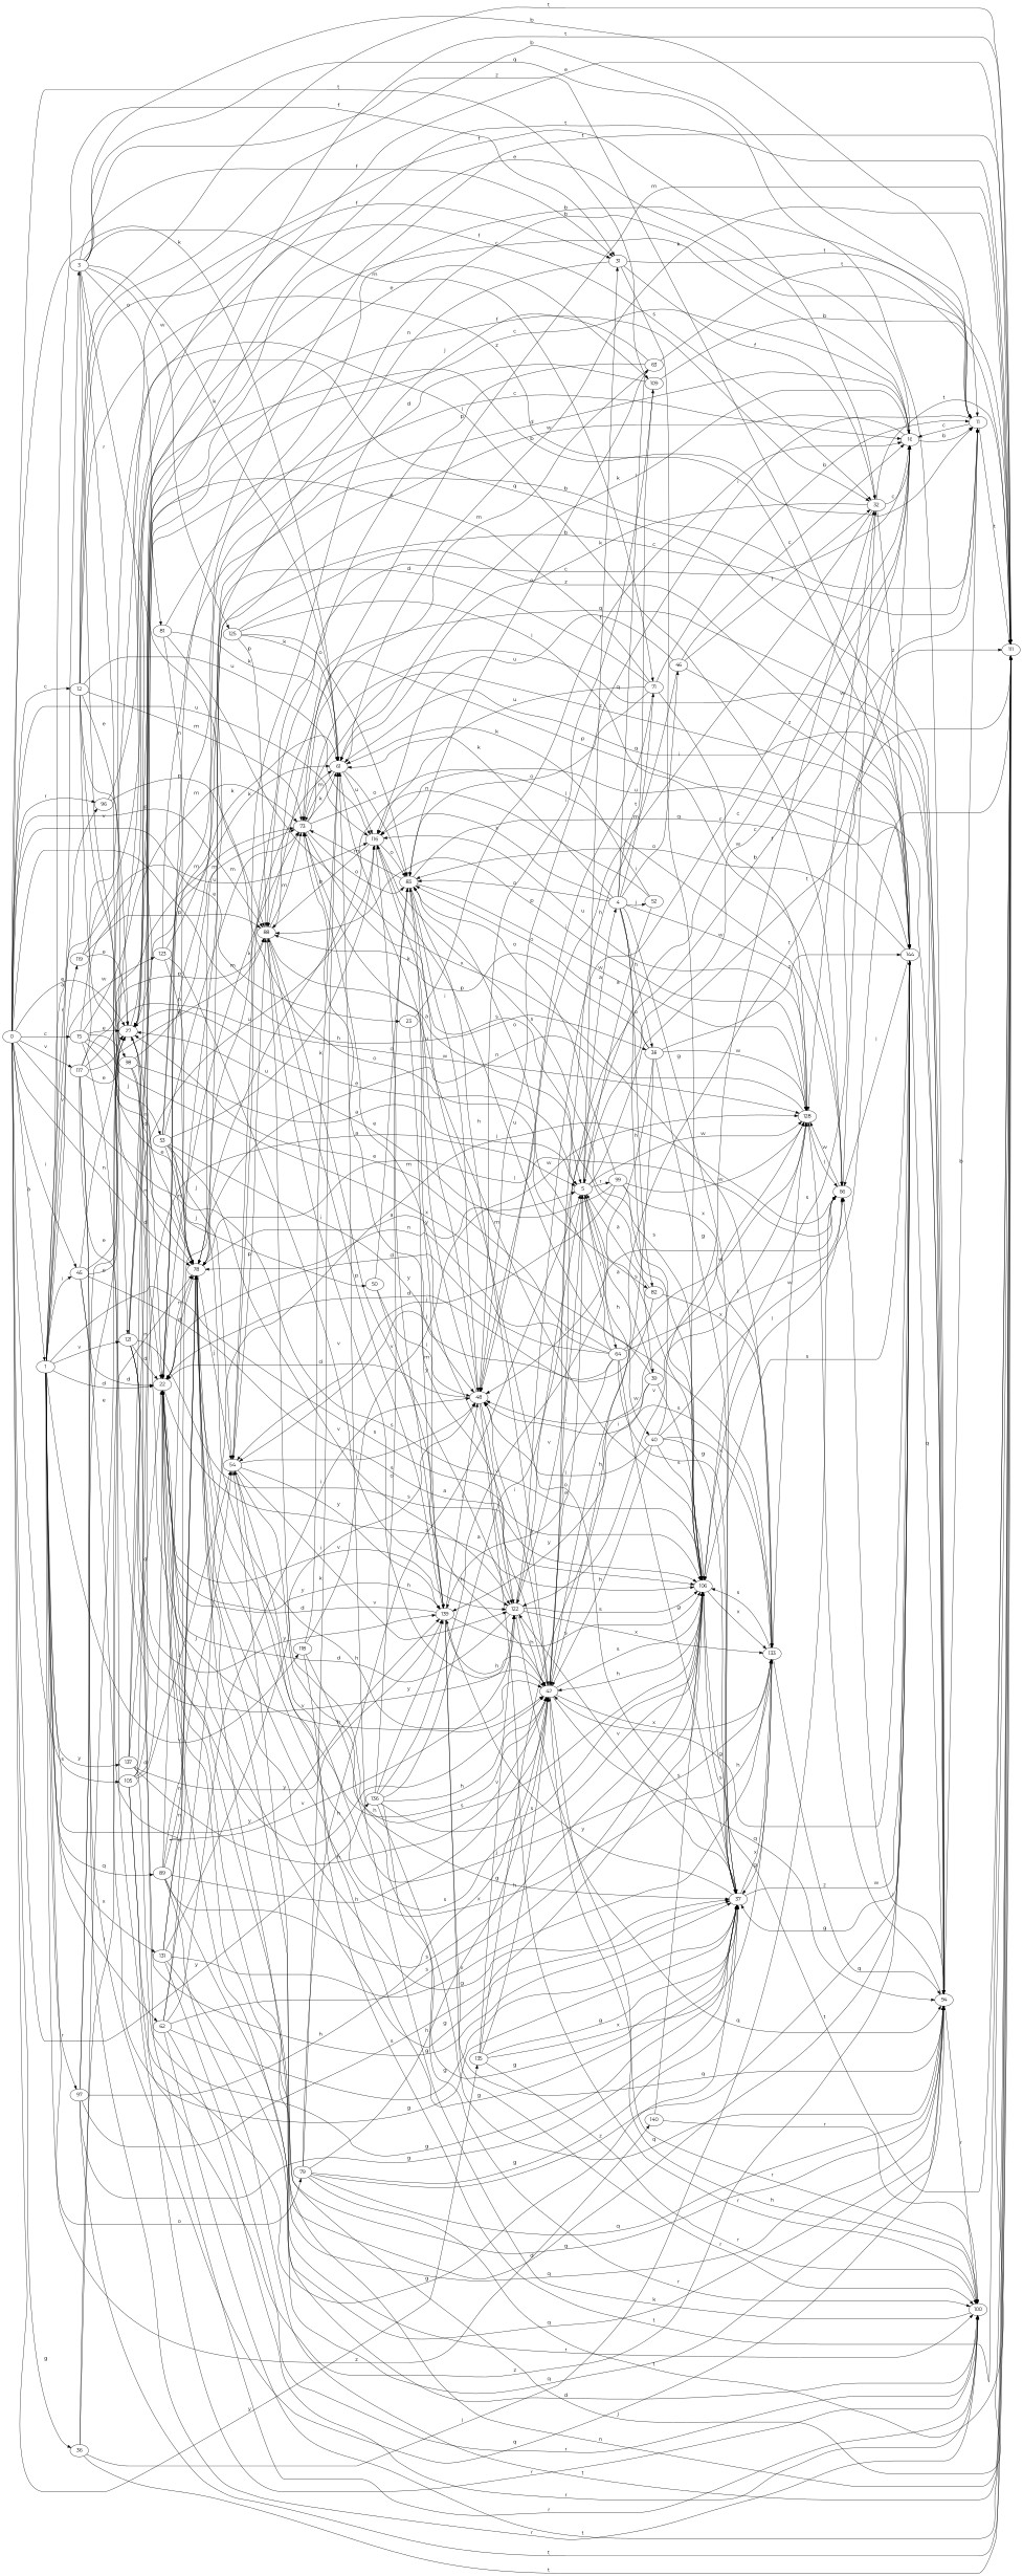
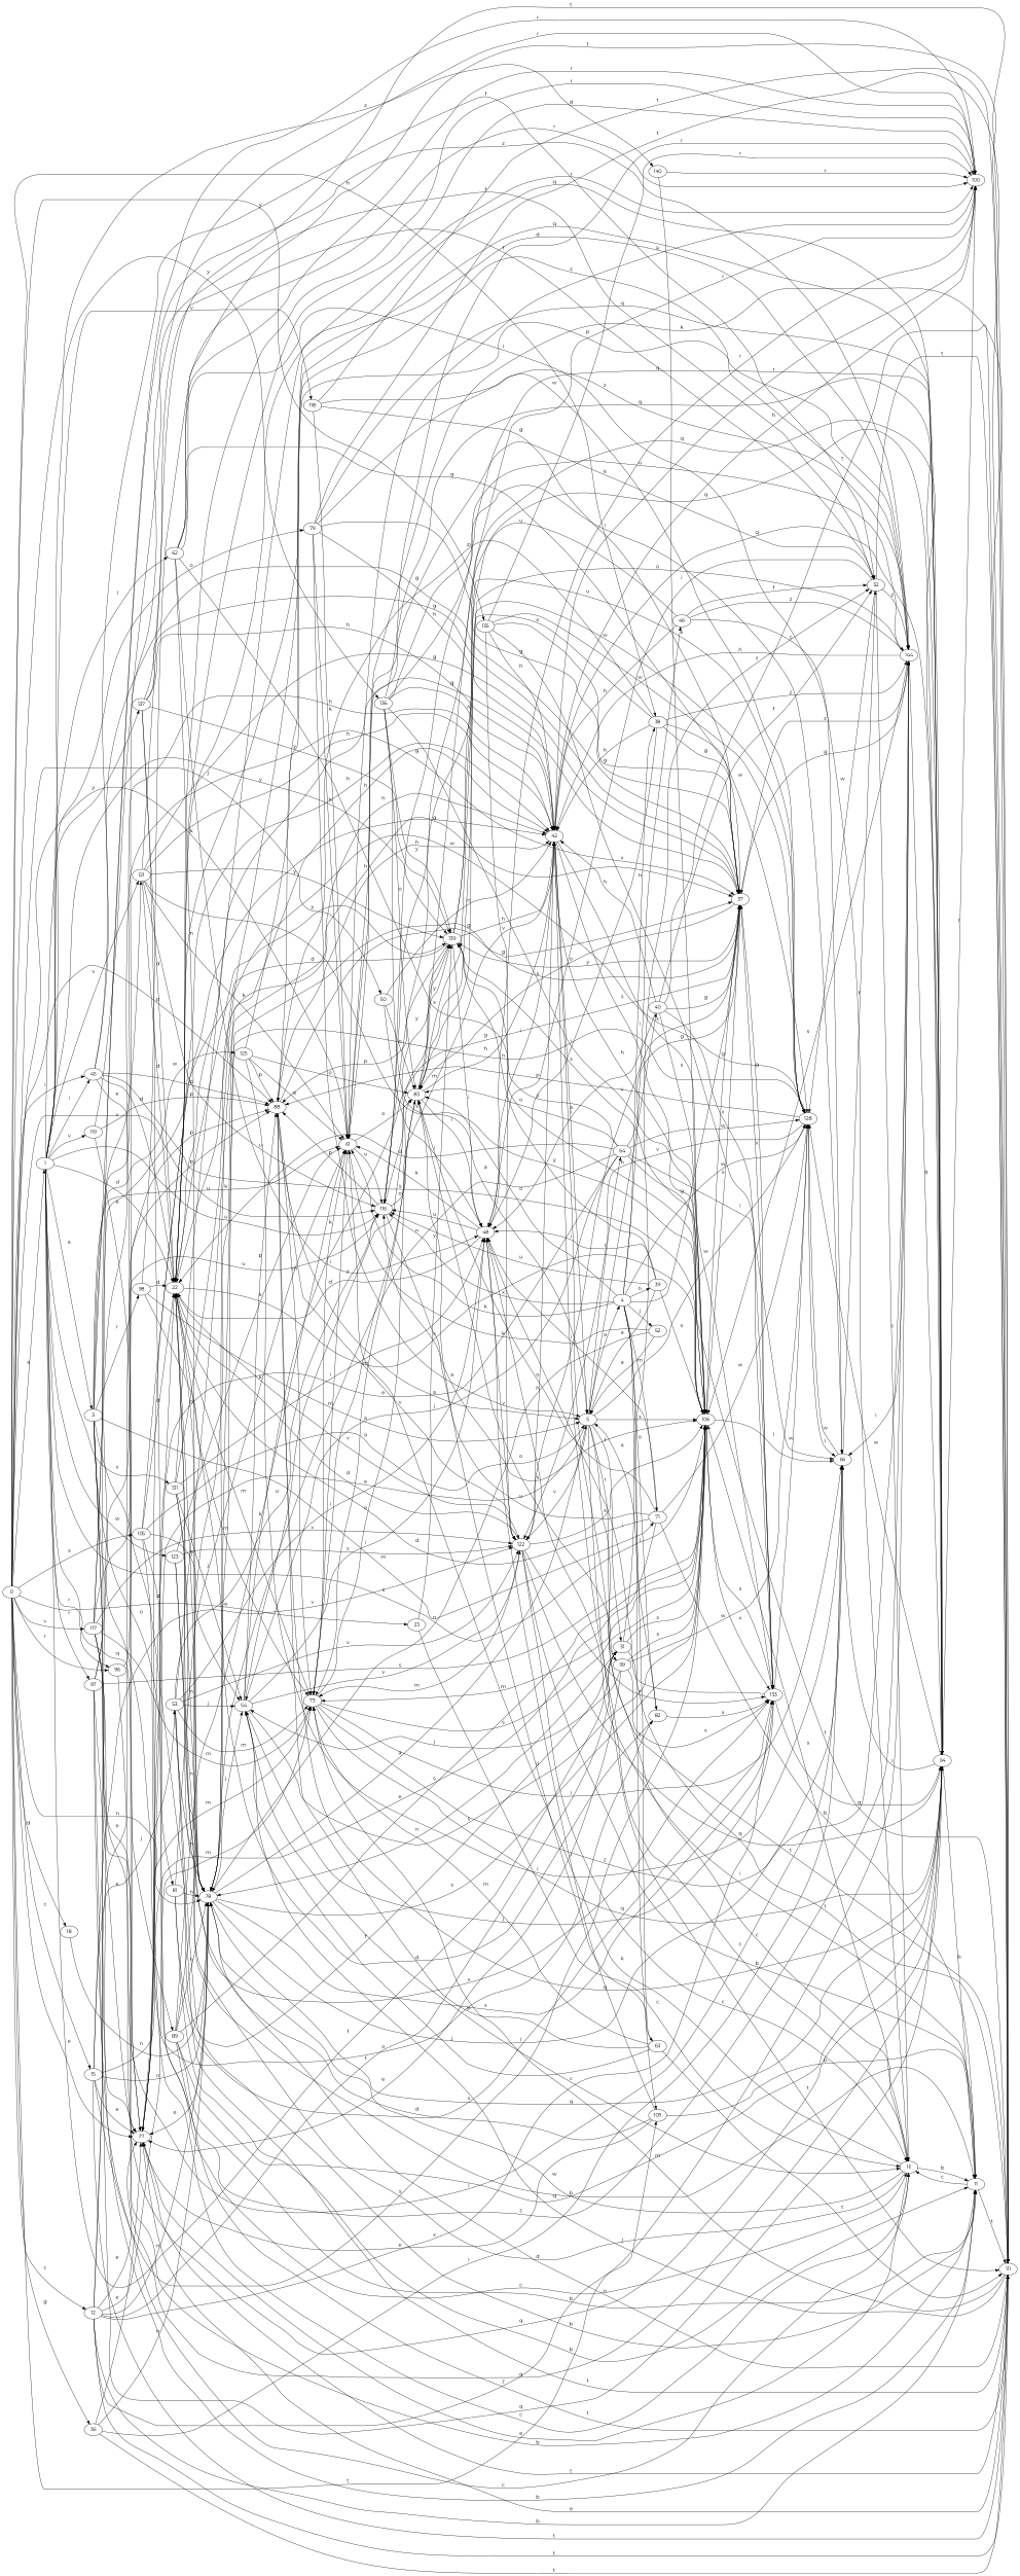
  strict digraph {
    fontname=Montserrat
    rankdir=LR
    node [fontname=Montserrat]
    edge [fontname=Montserrat]
    0
    1
    12
    15
+   18
    23
    27
    36
    38
    45
    50
    61
    78
    88
    96
    105
    109
    116
    117
    135
    136
    3
    22
    31
    62
    79
    89
    97
    106
    118
    119
    121
    123
    131
    137
    139
    140
    11
    144
    111
    73
    100
    133
    94
    122
    53
    16
    42
    66
    37
    83
    128
    48
    32
    5
    54
    71
    81
    82
    98
    125
    4
    39
    46
    52
    63
    40
    64
    99
    0 -> 1 [label=a]
    0 -> 12 [label=c]
    0 -> 15 [label=c]
+   0 -> 18 [label=d]
    0 -> 23 [label=e]
    0 -> 27 [label=e]
    0 -> 36 [label=g]
    0 -> 38 [label=h]
    0 -> 45 [label=i]
    0 -> 50 [label=j]
    0 -> 61 [label=k]
    0 -> 78 [label=n]
    0 -> 88 [label=p]
    0 -> 96 [label=r]
    0 -> 105 [label=s]
    0 -> 109 [label=t]
    0 -> 116 [label=u]
    0 -> 117 [label=v]
    0 -> 135 [label=y]
    0 -> 136 [label=y]
    1 -> 45 [label=i]
    1 -> 96 [label=r]
    1 -> 116 [label=u]
    1 -> 3 [label=a]
    1 -> 22 [label=d]
    1 -> 31 [label=f]
    1 -> 62 [label=l]
    1 -> 79 [label=o]
    1 -> 89 [label=q]
    1 -> 97 [label=r]
    1 -> 106 [label=s]
    1 -> 118 [label=v]
    1 -> 119 [label=v]
    1 -> 121 [label=v]
    1 -> 123 [label=w]
    1 -> 131 [label=x]
    1 -> 137 [label=y]
    1 -> 139 [label=y]
    1 -> 140 [label=z]
    12 -> 27 [label=e]
    12 -> 78 [label=n]
    12 -> 116 [label=u]
    12 -> 31 [label=f]
    12 -> 11 [label=b]
    12 -> 144 [label=z]
    12 -> 111 [label=t]
    12 -> 73 [label=m]
    12 -> 100 [label=r]
    12 -> 133 [label=x]
    15 -> 27 [label=e]
    15 -> 78 [label=n]
    15 -> 106 [label=s]
    15 -> 73 [label=m]
    15 -> 94 [label=q]
    15 -> 122 [label=v]
    15 -> 53 [label=j]
+   18 -> 78 [label=n]
    23 -> 139 [label=y]
    23 -> 16 [label=c]
    27 -> 22 [label=d]
    27 -> 111 [label=t]
    27 -> 42 [label=h]
    36 -> 27 [label=e]
    36 -> 78 [label=n]
    36 -> 111 [label=t]
    36 -> 66 [label=l]
    38 -> 88 [label=p]
    38 -> 144 [label=z]
    38 -> 42 [label=h]
    38 -> 37 [label=g]
    38 -> 83 [label=o]
    38 -> 128 [label=w]
    38 -> 48 [label=i]
    45 -> 27 [label=e]
    45 -> 88 [label=p]
    45 -> 22 [label=d]
    45 -> 106 [label=s]
    45 -> 37 [label=g]
    45 -> 32 [label=f]
    50 -> 42 [label=h]
    50 -> 83 [label=o]
    50 -> 48 [label=i]
    61 -> 116 [label=u]
    61 -> 73 [label=m]
    61 -> 94 [label=q]
    61 -> 83 [label=o]
    78 -> 27 [label=e]
    78 -> 22 [label=d]
    78 -> 106 [label=s]
    78 -> 133 [label=x]
    78 -> 94 [label=q]
    78 -> 42 [label=h]
    78 -> 66 [label=l]
    78 -> 37 [label=g]
    78 -> 5 [label=a]
    78 -> 54 [label=j]
    88 -> 73 [label=m]
    88 -> 94 [label=q]
    88 -> 122 [label=v]
    88 -> 42 [label=h]
    88 -> 37 [label=g]
    88 -> 5 [label=a]
    96 -> 88 [label=p]
    96 -> 66 [label=l]
    105 -> 22 [label=d]
    105 -> 144 [label=z]
    105 -> 16 [label=c]
    105 -> 37 [label=g]
    105 -> 5 [label=a]
    105 -> 54 [label=j]
    109 -> 27 [label=e]
    109 -> 22 [label=d]
    109 -> 11 [label=b]
    109 -> 48 [label=i]
    116 -> 88 [label=p]
    116 -> 106 [label=s]
    116 -> 139 [label=y]
    116 -> 83 [label=o]
    117 -> 27 [label=e]
    117 -> 88 [label=p]
    117 -> 11 [label=b]
    117 -> 73 [label=m]
    117 -> 100 [label=r]
    117 -> 94 [label=q]
    117 -> 122 [label=v]
    117 -> 128 [label=w]
    135 -> 100 [label=r]
    135 -> 133 [label=x]
    135 -> 122 [label=v]
    135 -> 42 [label=h]
    135 -> 37 [label=g]
    135 -> 128 [label=w]
    136 -> 106 [label=s]
    136 -> 139 [label=y]
    136 -> 100 [label=r]
    136 -> 94 [label=q]
    136 -> 42 [label=h]
    136 -> 66 [label=l]
    136 -> 83 [label=o]
    136 -> 5 [label=a]
    3 -> 61 [label=k]
    3 -> 31 [label=f]
    3 -> 121 [label=v]
    3 -> 11 [label=b]
    3 -> 144 [label=z]
    3 -> 94 [label=q]
    3 -> 71 [label=m]
    3 -> 81 [label=o]
    3 -> 82 [label=o]
    3 -> 98 [label=r]
    3 -> 125 [label=w]
    22 -> 78 [label=n]
    22 -> 106 [label=s]
    22 -> 139 [label=y]
    22 -> 73 [label=m]
    22 -> 100 [label=r]
    22 -> 94 [label=q]
    22 -> 122 [label=v]
    22 -> 37 [label=g]
    31 -> 78 [label=n]
    31 -> 106 [label=s]
    31 -> 111 [label=t]
    31 -> 32 [label=f]
    62 -> 78 [label=n]
    62 -> 106 [label=s]
    62 -> 111 [label=t]
    62 -> 100 [label=r]
    62 -> 66 [label=l]
    62 -> 37 [label=g]
    62 -> 48 [label=i]
    79 -> 61 [label=k]
    79 -> 144 [label=z]
    79 -> 111 [label=t]
    79 -> 94 [label=q]
    79 -> 42 [label=h]
    79 -> 37 [label=g]
    79 -> 5 [label=a]
    89 -> 61 [label=k]
    89 -> 78 [label=n]
    89 -> 106 [label=s]
    89 -> 11 [label=b]
    89 -> 111 [label=t]
    89 -> 94 [label=q]
    89 -> 42 [label=h]
    97 -> 27 [label=e]
    97 -> 106 [label=s]
    97 -> 111 [label=t]
    97 -> 16 [label=c]
    97 -> 42 [label=h]
    97 -> 37 [label=g]
    106 -> 73 [label=m]
    106 -> 133 [label=x]
    106 -> 42 [label=h]
    106 -> 66 [label=l]
    106 -> 37 [label=g]
    118 -> 61 [label=k]
    118 -> 111 [label=t]
    118 -> 37 [label=g]
    118 -> 128 [label=w]
    119 -> 27 [label=e]
    119 -> 88 [label=p]
    119 -> 32 [label=f]
    121 -> 61 [label=k]
    121 -> 116 [label=u]
    121 -> 22 [label=d]
    121 -> 106 [label=s]
    121 -> 139 [label=y]
    121 -> 111 [label=t]
    121 -> 42 [label=h]
    121 -> 37 [label=g]
    123 -> 61 [label=k]
    123 -> 78 [label=n]
    123 -> 11 [label=b]
    123 -> 122 [label=v]
    131 -> 78 [label=n]
    131 -> 100 [label=r]
    131 -> 133 [label=x]
    131 -> 94 [label=q]
    131 -> 48 [label=i]
    131 -> 54 [label=j]
    137 -> 22 [label=d]
    137 -> 139 [label=y]
    137 -> 16 [label=c]
    137 -> 42 [label=h]
    137 -> 37 [label=g]
    137 -> 32 [label=f]
    139 -> 88 [label=p]
    139 -> 22 [label=d]
    139 -> 106 [label=s]
    139 -> 100 [label=r]
    139 -> 94 [label=q]
    139 -> 42 [label=h]
    139 -> 48 [label=i]
    140 -> 106 [label=s]
    140 -> 100 [label=r]
    11 -> 111 [label=t]
    11 -> 16 [label=c]
    11 -> 48 [label=i]
    144 -> 88 [label=p]
    144 -> 116 [label=u]
    144 -> 22 [label=d]
    144 -> 106 [label=s]
    144 -> 94 [label=q]
    144 -> 42 [label=h]
    144 -> 66 [label=l]
    144 -> 37 [label=g]
    144 -> 83 [label=o]
    111 -> 27 [label=e]
    111 -> 61 [label=k]
    111 -> 78 [label=n]
    111 -> 73 [label=m]
    111 -> 54 [label=j]
    73 -> 61 [label=k]
    73 -> 106 [label=s]
    73 -> 144 [label=z]
    73 -> 94 [label=q]
    73 -> 66 [label=l]
    73 -> 83 [label=o]
    100 -> 61 [label=k]
    100 -> 22 [label=d]
    100 -> 42 [label=h]
    133 -> 106 [label=s]
    133 -> 94 [label=q]
    133 -> 37 [label=g]
    133 -> 128 [label=w]
    133 -> 48 [label=i]
    133 -> 54 [label=j]
    94 -> 11 [label=b]
    94 -> 100 [label=r]
    94 -> 66 [label=l]
    94 -> 128 [label=w]
    122 -> 22 [label=d]
    122 -> 106 [label=s]
    122 -> 11 [label=b]
    122 -> 73 [label=m]
    122 -> 133 [label=x]
    122 -> 94 [label=q]
    122 -> 16 [label=c]
    122 -> 42 [label=h]
    53 -> 78 [label=n]
    53 -> 116 [label=u]
    53 -> 11 [label=b]
    53 -> 111 [label=t]
    53 -> 73 [label=m]
    53 -> 122 [label=v]
    53 -> 42 [label=h]
    53 -> 48 [label=i]
    53 -> 54 [label=j]
    16 -> 27 [label=e]
    16 -> 61 [label=k]
    16 -> 78 [label=w]
    16 -> 22 [label=d]
    16 -> 106 [label=s]
    16 -> 11 [label=b]
    42 -> 106 [label=s]
    42 -> 111 [label=t]
    42 -> 73 [label=m]
    42 -> 100 [label=r]
    42 -> 133 [label=x]
    42 -> 94 [label=q]
    42 -> 16 [label=c]
    42 -> 48 [label=i]
    42 -> 5 [label=a]
    66 -> 128 [label=w]
    66 -> 32 [label=f]
    37 -> 106 [label=s]
    37 -> 139 [label=y]
    37 -> 144 [label=z]
    37 -> 133 [label=x]
    37 -> 122 [label=v]
    37 -> 83 [label=o]
    83 -> 139 [label=y]
    83 -> 73 [label=m]
    83 -> 94 [label=q]
    83 -> 42 [label=h]
    83 -> 128 [label=w]
    83 -> 48 [label=i]
    128 -> 78 [label=n]
    128 -> 88 [label=p]
    128 -> 116 [label=u]
    128 -> 122 [label=v]
    128 -> 66 [label=l]
    48 -> 61 [label=k]
    48 -> 116 [label=u]
    48 -> 22 [label=d]
    48 -> 100 [label=r]
    48 -> 122 [label=v]
    32 -> 61 [label=k]
    32 -> 144 [label=z]
    32 -> 111 [label=t]
    32 -> 16 [label=c]
    32 -> 128 [label=w]
    32 -> 48 [label=i]
    5 -> 27 [label=e]
    5 -> 31 [label=f]
    5 -> 106 [label=s]
    5 -> 111 [label=t]
    5 -> 122 [label=v]
    5 -> 16 [label=c]
    5 -> 128 [label=w]
    5 -> 4 [label=a]
    5 -> 40 [label=h]
    5 -> 64 [label=l]
    5 -> 99 [label=r]
    54 -> 88 [label=p]
    54 -> 106 [label=s]
    54 -> 139 [label=y]
    54 -> 122 [label=v]
    54 -> 16 [label=c]
    54 -> 37 [label=g]
    54 -> 48 [label=i]
    71 -> 27 [label=e]
    71 -> 116 [label=u]
    71 -> 22 [label=d]
    71 -> 11 [label=b]
    71 -> 83 [label=o]
    71 -> 128 [label=w]
    71 -> 48 [label=i]
    81 -> 61 [label=k]
    81 -> 78 [label=n]
    81 -> 11 [label=b]
    81 -> 133 [label=x]
    82 -> 22 [label=d]
    82 -> 133 [label=x]
    82 -> 5 [label=a]
    98 -> 22 [label=d]
    98 -> 73 [label=m]
    98 -> 100 [label=r]
    98 -> 5 [label=a]
    125 -> 61 [label=k]
    125 -> 88 [label=p]
    125 -> 144 [label=z]
    125 -> 66 [label=l]
    125 -> 83 [label=o]
    4 -> 38 [label=h]
    4 -> 61 [label=k]
    4 -> 109 [label=t]
    4 -> 116 [label=x]
    4 -> 37 [label=g]
    4 -> 83 [label=o]
    4 -> 128 [label=w]
    4 -> 71 [label=m]
    4 -> 82 [label=o]
    4 -> 39 [label=h]
    4 -> 46 [label=i]
    4 -> 52 [label=j]
    4 -> 63 [label=l]
    39 -> 116 [label=u]
    39 -> 106 [label=s]
    39 -> 139 [label=y]
    39 -> 48 [label=i]
    39 -> 5 [label=a]
    46 -> 116 [label=u]
    46 -> 144 [label=z]
    46 -> 16 [label=c]
    46 -> 42 [label=h]
    46 -> 32 [label=f]
    52 -> 61 [label=k]
    52 -> 78 [label=n]
    52 -> 5 [label=a]
    63 -> 88 [label=p]
    63 -> 111 [label=t]
    63 -> 73 [label=m]
    63 -> 83 [label=o]
    63 -> 54 [label=j]
    40 -> 106 [label=s]
    40 -> 111 [label=t]
    40 -> 133 [label=x]
    40 -> 42 [label=h]
    40 -> 37 [label=g]
    40 -> 48 [label=i]
    40 -> 32 [label=f]
    64 -> 27 [label=e]
    64 -> 78 [label=n]
    64 -> 22 [label=d]
    64 -> 139 [label=y]
    64 -> 111 [label=t]
    64 -> 66 [label=l]
    64 -> 37 [label=g]
    64 -> 83 [label=o]
    64 -> 128 [label=w]
    64 -> 54 [label=j]
    99 -> 27 [label=e]
    99 -> 106 [label=s]
    99 -> 133 [label=x]
    99 -> 83 [label=o]
    99 -> 128 [label=w]
    99 -> 54 [label=j]
  }
